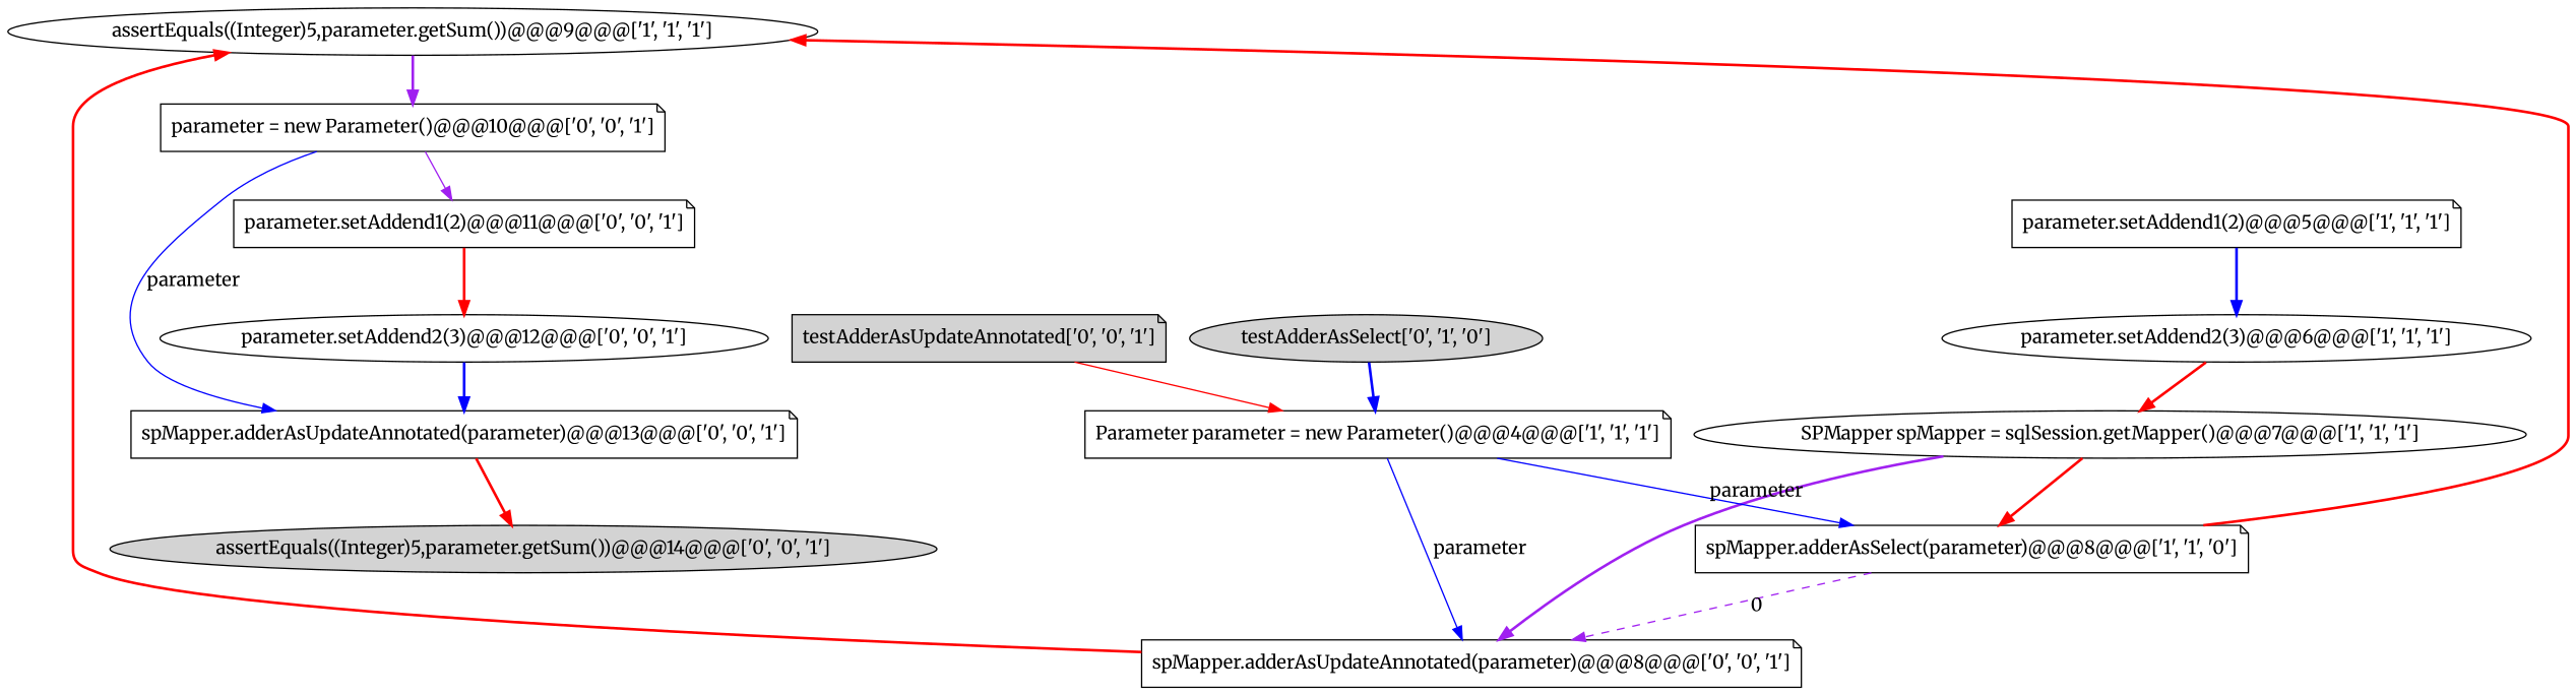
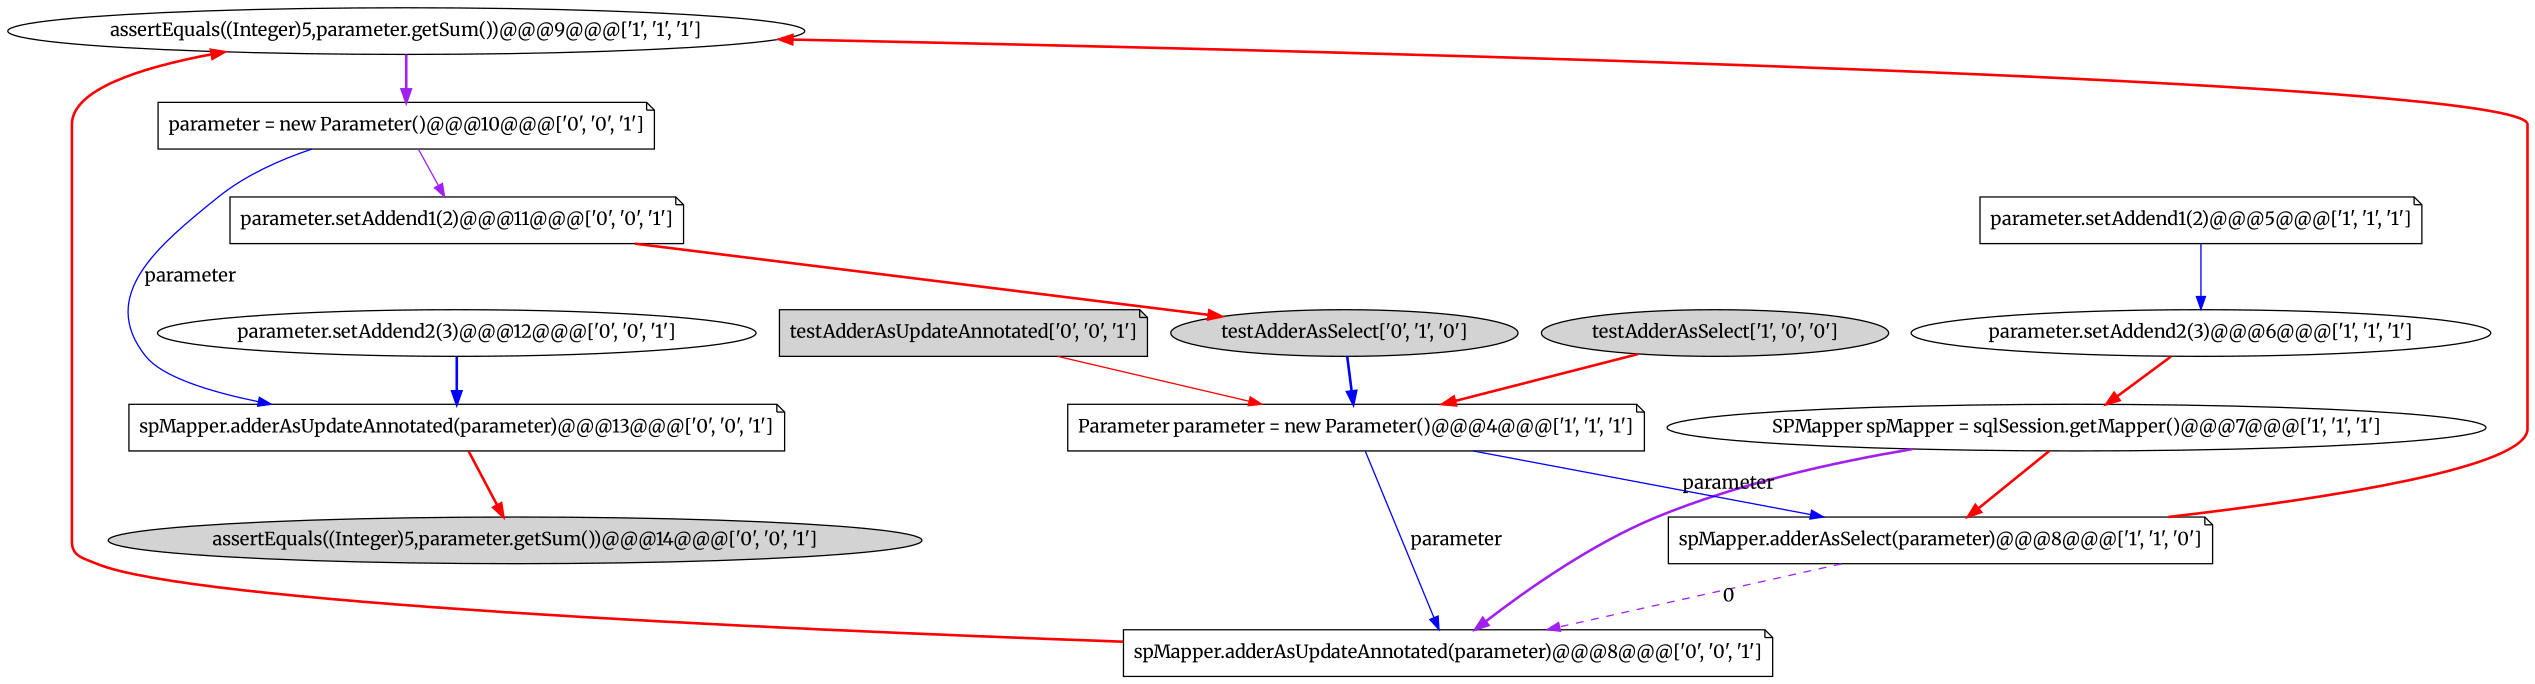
  digraph {
    fontname=Merriweather
    node [fillcolor=white fontname=Merriweather shape=note style=filled]
    edge [color=red fontname=Merriweather style=bold]
    n1 [label="assertEquals((Integer)5,parameter.getSum())@@@9@@@['1', '1', '1']" shape=ellipse]
    n2 [label="parameter = new Parameter()@@@10@@@['0', '0', '1']"]
    n3 [label="spMapper.adderAsUpdateAnnotated(parameter)@@@13@@@['0', '0', '1']"]
    n4 [label="parameter.setAddend1(2)@@@11@@@['0', '0', '1']"]
    n5 [fillcolor=lightgray label="assertEquals((Integer)5,parameter.getSum())@@@14@@@['0', '0', '1']" shape=ellipse]
    n6 [label="SPMapper spMapper = sqlSession.getMapper()@@@7@@@['1', '1', '1']" shape=ellipse]
    n7 [label="spMapper.adderAsUpdateAnnotated(parameter)@@@8@@@['0', '0', '1']"]
    n8 [label="spMapper.adderAsSelect(parameter)@@@8@@@['1', '1', '0']"]
    n9 [label="Parameter parameter = new Parameter()@@@4@@@['1', '1', '1']"]
    n10 [label="parameter.setAddend1(2)@@@5@@@['1', '1', '1']"]
    n11 [label="parameter.setAddend2(3)@@@6@@@['1', '1', '1']" shape=ellipse]
    n12 [label="parameter.setAddend2(3)@@@12@@@['0', '0', '1']" shape=ellipse]
    n13 [fillcolor=lightgray label="testAdderAsSelect['0', '1', '0']" shape=ellipse]
+   n14 [fillcolor=lightgray label="testAdderAsSelect['1', '0', '0']" shape=ellipse]
    n15 [fillcolor=lightgray label="testAdderAsUpdateAnnotated['0', '0', '1']"]
    n1 -> n2 [color=purple]
    n2 -> n3 [color=blue label=parameter style=solid]
    n2 -> n4 [color=purple style=solid]
    n3 -> n5
-   n4 -> n12
+   n4 -> n13
    n6 -> n7 [color=purple]
    n6 -> n8
    n7 -> n1
    n8 -> n1
    n8 -> n7 [color=purple label=0 style=dashed]
    n9 -> n7 [color=blue label=parameter style=solid]
    n9 -> n8 [color=blue label=parameter style=solid]
-   n10 -> n11 [color=blue]
+   n10 -> n11 [color=blue style=solid]
    n11 -> n6
    n12 -> n3 [color=blue]
    n13 -> n9 [color=blue]
+   n14 -> n9
    n15 -> n9 [style=solid]
  }
